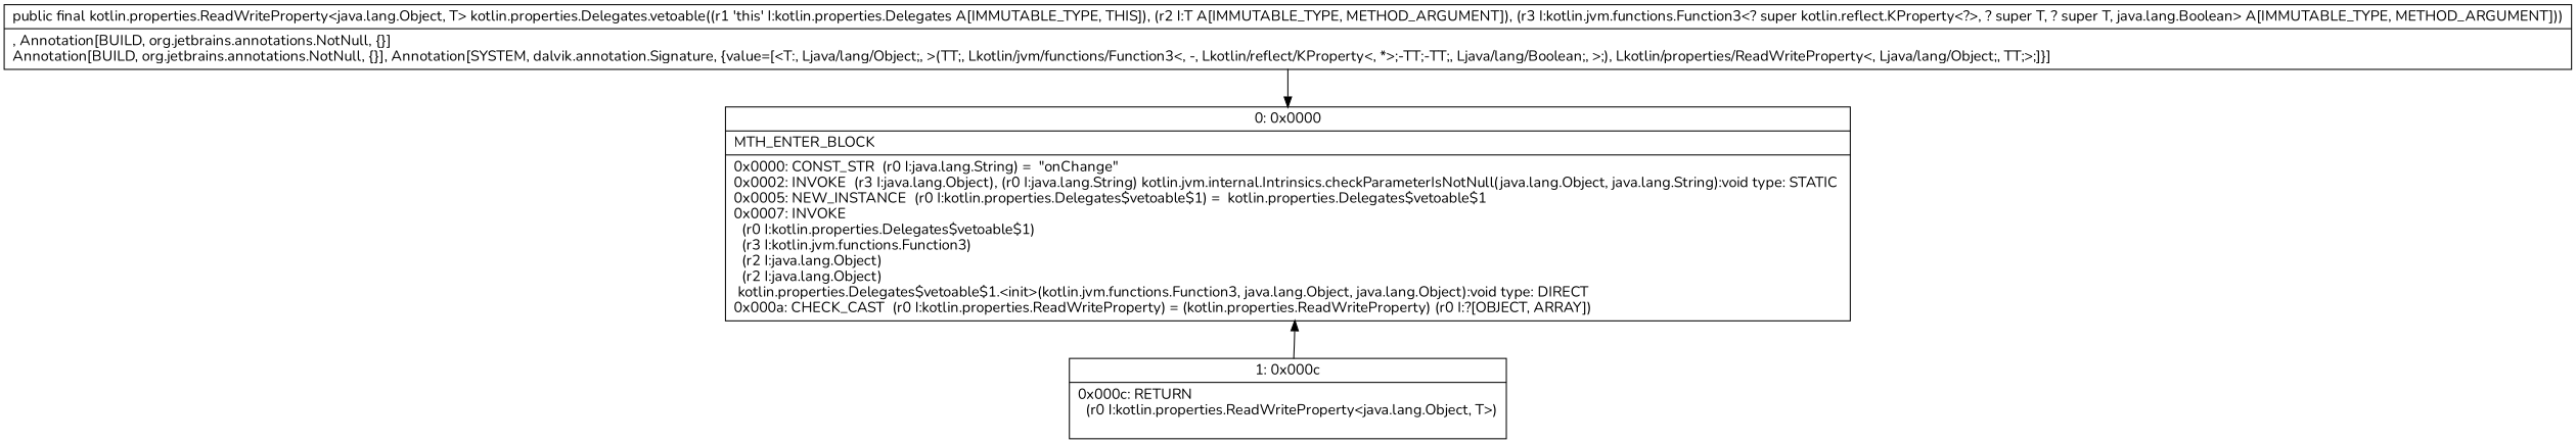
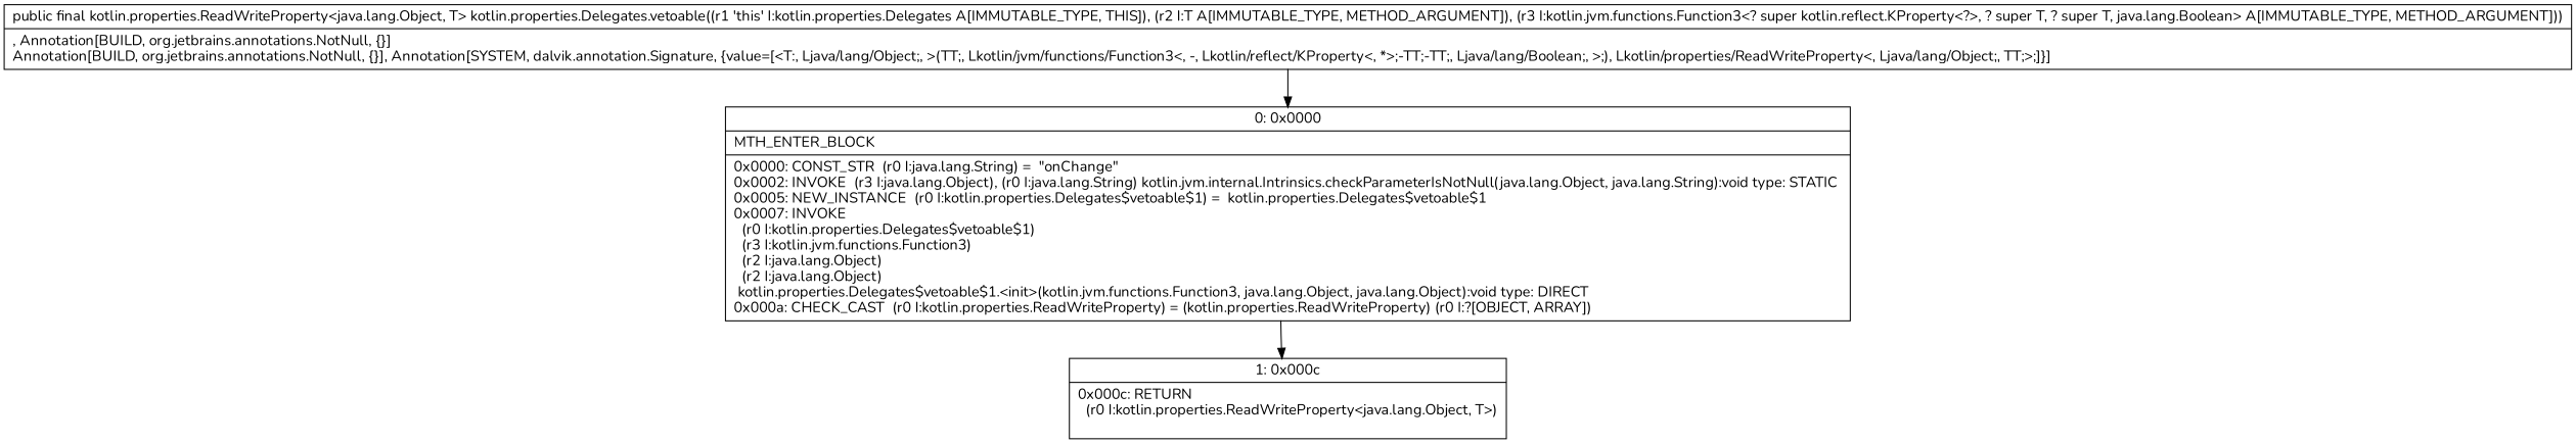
  digraph {
    fontname=Nunito
    node [shape=record fontname=Nunito]
    edge [fontname=Nunito]
    n1 [label="{0\:\ 0x0000|MTH_ENTER_BLOCK\l|0x0000: CONST_STR  (r0 I:java.lang.String) =  \"onChange\" \l0x0002: INVOKE  (r3 I:java.lang.Object), (r0 I:java.lang.String) kotlin.jvm.internal.Intrinsics.checkParameterIsNotNull(java.lang.Object, java.lang.String):void type: STATIC \l0x0005: NEW_INSTANCE  (r0 I:kotlin.properties.Delegates$vetoable$1) =  kotlin.properties.Delegates$vetoable$1 \l0x0007: INVOKE  \l  (r0 I:kotlin.properties.Delegates$vetoable$1)\l  (r3 I:kotlin.jvm.functions.Function3)\l  (r2 I:java.lang.Object)\l  (r2 I:java.lang.Object)\l kotlin.properties.Delegates$vetoable$1.\<init\>(kotlin.jvm.functions.Function3, java.lang.Object, java.lang.Object):void type: DIRECT \l0x000a: CHECK_CAST  (r0 I:kotlin.properties.ReadWriteProperty) = (kotlin.properties.ReadWriteProperty) (r0 I:?[OBJECT, ARRAY]) \l}"]
    n2 [label="{1\:\ 0x000c|0x000c: RETURN  \l  (r0 I:kotlin.properties.ReadWriteProperty\<java.lang.Object, T\>)\l \l}"]
    n3 [label="{public final kotlin.properties.ReadWriteProperty\<java.lang.Object, T\> kotlin.properties.Delegates.vetoable((r1 'this' I:kotlin.properties.Delegates A[IMMUTABLE_TYPE, THIS]), (r2 I:T A[IMMUTABLE_TYPE, METHOD_ARGUMENT]), (r3 I:kotlin.jvm.functions.Function3\<? super kotlin.reflect.KProperty\<?\>, ? super T, ? super T, java.lang.Boolean\> A[IMMUTABLE_TYPE, METHOD_ARGUMENT]))  | , Annotation[BUILD, org.jetbrains.annotations.NotNull, \{\}]\lAnnotation[BUILD, org.jetbrains.annotations.NotNull, \{\}], Annotation[SYSTEM, dalvik.annotation.Signature, \{value=[\<T:, Ljava\/lang\/Object;, \>(TT;, Lkotlin\/jvm\/functions\/Function3\<, \-, Lkotlin\/reflect\/KProperty\<, *\>;\-TT;\-TT;, Ljava\/lang\/Boolean;, \>;), Lkotlin\/properties\/ReadWriteProperty\<, Ljava\/lang\/Object;, TT;\>;]\}]\l}"]
-   n2 -> n1
+   n1 -> n2
    n3 -> n1
  }
